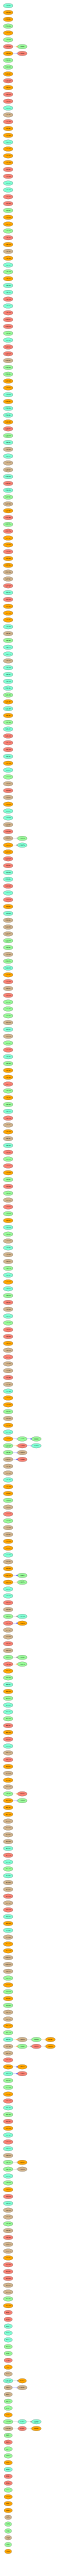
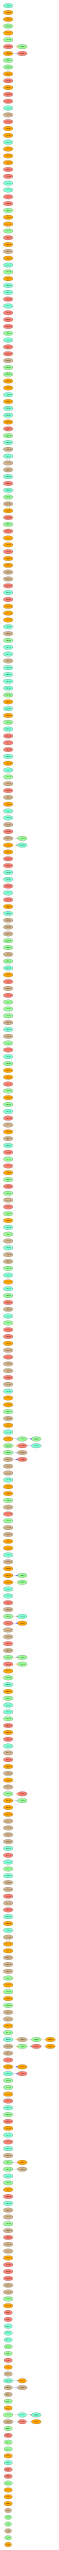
  digraph {
    fontname="Courier Prime"
    k=96
    rankdir=LR
    node [fillcolor=orange fontname="Courier Prime" l=802 style=filled]
    edge [arrowhead=dot color=gray40 d=-95 e=0.0 fontname="Courier Prime" n=17]
    "27+" [l=717]
    "27-" [fillcolor=palegreen l=717]
    "92+" [fillcolor=tan l=32333]
    "92-" [fillcolor=palegreen l=32333]
    "97+" [fillcolor=palegreen l=13943]
    "97-" [fillcolor=tan l=13943]
    "122+"
    "122-"
    "151+" [l=10258]
    "151-" [fillcolor=palegreen l=10258]
    "228+" [fillcolor=salmon l=677]
    "228-" [fillcolor=salmon l=677]
    "246+" [fillcolor=aquamarine l=1877]
    "246-" [l=1877]
    "267+" [fillcolor=palegreen l=3141]
    "267-" [fillcolor=palegreen l=3141]
    "283+" [fillcolor=salmon l=882]
    "283-" [fillcolor=palegreen l=882]
    "507+" [fillcolor=salmon l=2024]
    "5236-" [l=16743]
    "507-" [fillcolor=aquamarine l=2024]
    "5298-" [fillcolor=aquamarine l=19182]
    "638+" [l=888]
    "638-" [fillcolor=palegreen l=888]
-   "647+" [fillcolor=palegreen l=552]
    "647-" [fillcolor=tan l=552]
    "705+" [fillcolor=tan l=749]
    "5252-" [fillcolor=tan l=2026]
    "705-" [l=749]
    "730+" [fillcolor=tan l=2644]
    "730-" [l=2644]
    "774+" [fillcolor=salmon l=862]
    "774-" [fillcolor=palegreen l=862]
    "821+" [fillcolor=palegreen l=724]
    "821-" [fillcolor=aquamarine l=724]
    "840+" [fillcolor=aquamarine l=689]
    "840-" [fillcolor=aquamarine l=689]
    "936+" [fillcolor=salmon l=677]
    "936-" [fillcolor=salmon l=677]
    "1013+" [l=932]
    "1013-" [fillcolor=palegreen l=932]
    "1021+" [fillcolor=tan l=3066]
    "1021-" [fillcolor=tan l=3066]
    "1033+" [fillcolor=salmon l=807]
    "1033-" [fillcolor=salmon l=807]
    "1079+" [fillcolor=salmon l=829]
    "1079-" [l=829]
    "1147+" [fillcolor=tan l=584]
    "1147-" [fillcolor=tan l=584]
    "1169+" [fillcolor=salmon l=590]
    "1169-" [fillcolor=tan l=590]
    "1208+" [fillcolor=palegreen l=923]
    "1208-" [fillcolor=tan l=923]
    "1282+" [fillcolor=tan l=4582]
    "1282-" [fillcolor=aquamarine l=4582]
    "1335+" [fillcolor=salmon l=571]
    "1335-" [l=571]
    "1390+" [fillcolor=palegreen l=667]
    "1390-" [fillcolor=aquamarine l=667]
    "1403+" [fillcolor=palegreen l=772]
    "5203+" [fillcolor=tan l=3904]
    "1403-" [l=772]
    "1421+" [fillcolor=tan l=518]
    "1421-" [fillcolor=aquamarine l=518]
    "1476+" [fillcolor=salmon l=735]
    "1476-" [fillcolor=aquamarine l=735]
    "1503+" [l=521]
    "1503-" [fillcolor=salmon l=521]
    "1653+" [fillcolor=palegreen l=1270]
    "1653-" [fillcolor=aquamarine l=1270]
    "1766+" [fillcolor=salmon l=657]
    "1766-" [l=657]
    "1771+" [fillcolor=palegreen l=504]
    "1771-" [fillcolor=palegreen l=504]
    "1821+" [fillcolor=aquamarine l=596]
    "5280-" [fillcolor=salmon l=2189]
    "1821-" [l=596]
    "1862+" [fillcolor=salmon l=550]
    "1862-" [fillcolor=tan l=550]
    "1892+" [l=505]
    "1892-" [fillcolor=aquamarine l=505]
    "5201+" [fillcolor=tan l=3251]
    "5244+" [fillcolor=palegreen l=2132]
    "2051+" [fillcolor=palegreen l=536]
    "2051-" [l=536]
    "2101+" [fillcolor=tan l=929]
    "2101-" [fillcolor=tan l=929]
    "2133+" [fillcolor=palegreen l=618]
    "2133-" [l=618]
    "2242+" [fillcolor=palegreen l=833]
    "2242-" [l=833]
    "2281+" [fillcolor=palegreen l=885]
    "2281-" [fillcolor=tan l=885]
    "2397+" [fillcolor=tan l=512]
    "2397-" [fillcolor=tan l=512]
    "2511+" [l=663]
    "2511-" [l=663]
    "2736+" [fillcolor=tan l=605]
    "2736-" [fillcolor=aquamarine l=605]
    "3060+" [l=708]
    "3060-" [fillcolor=aquamarine l=708]
    "4472+" [fillcolor=salmon l=842]
    "4472-" [fillcolor=tan l=842]
    "4523+" [fillcolor=salmon l=912]
    "4523-" [fillcolor=tan l=912]
    "4549+" [fillcolor=tan l=988]
    "4549-" [fillcolor=aquamarine l=988]
    "4556+" [fillcolor=palegreen l=758]
    "4556-" [fillcolor=aquamarine l=758]
    "4577+" [fillcolor=salmon l=537]
    "4577-" [fillcolor=aquamarine l=537]
    "4594+" [fillcolor=tan l=933]
    "4594-" [fillcolor=tan l=933]
    "4644+" [fillcolor=tan l=629]
    "4644-" [fillcolor=tan l=629]
    "4652+" [l=572]
    "4652-" [l=572]
    "4673+" [l=669]
    "5200+" [fillcolor=palegreen l=6152]
    "4673-" [fillcolor=salmon l=669]
    "4724+" [fillcolor=tan l=693]
    "4724-" [l=693]
    "4731+" [fillcolor=tan l=929]
    "4731-" [l=929]
    "4765+" [fillcolor=salmon l=814]
    "4765-" [fillcolor=tan l=814]
    "4783+" [fillcolor=aquamarine l=767]
    "4783-" [fillcolor=salmon l=767]
    "4804+" [l=706]
    "4804-" [fillcolor=salmon l=706]
    "4823+" [fillcolor=palegreen l=534]
    "4823-" [fillcolor=aquamarine l=534]
    "4842+" [fillcolor=aquamarine]
    "4842-" [fillcolor=palegreen]
    "4984+" [l=23166]
    "4984-" [fillcolor=aquamarine l=23166]
    "4998+" [fillcolor=palegreen l=4541]
    "4998-" [l=4541]
    "5027+" [fillcolor=palegreen l=94838]
    "5027-" [fillcolor=palegreen l=94838]
    "5306-" [fillcolor=palegreen l=166542]
    "5058+" [fillcolor=tan l=593]
    "5244-" [fillcolor=palegreen l=2132]
    "5201-" [fillcolor=salmon l=3251]
    "5058-" [l=593]
    "5067+" [fillcolor=tan l=67950]
    "5067-" [fillcolor=salmon l=67950]
    "5076+" [fillcolor=tan l=673]
    "5076-" [fillcolor=tan l=673]
    "5081+" [l=900]
    "5081-" [fillcolor=palegreen l=900]
    "5175+" [fillcolor=aquamarine l=11438]
    "5082+" [fillcolor=tan l=504]
    "5082-" [fillcolor=salmon l=504]
    "5083+" [fillcolor=aquamarine l=910]
    "5083-" [fillcolor=aquamarine l=910]
    "5085+" [l=2120]
    "5257-" [fillcolor=palegreen l=130069]
    "5085-" [fillcolor=palegreen l=2120]
    "5089+" [l=659]
    "5089-" [fillcolor=tan l=659]
    "5110+" [fillcolor=aquamarine]
    "5110-"
    "5113+" [l=729]
    "5113-" [fillcolor=tan l=729]
    "5123+" [fillcolor=tan l=576]
    "5123-" [fillcolor=palegreen l=576]
    "5131+" [fillcolor=salmon l=638]
    "5131-" [fillcolor=tan l=638]
    "5140+" [fillcolor=palegreen l=512]
    "5140-" [l=512]
    "5153+" [l=748]
    "5153-" [fillcolor=aquamarine l=748]
    "5158+" [fillcolor=tan l=910]
    "5158-" [fillcolor=tan l=910]
    "5168+" [fillcolor=salmon l=2118]
    "5168-" [fillcolor=palegreen l=2118]
    "5325+" [fillcolor=tan l=5168]
    "5169+" [fillcolor=salmon l=2630]
    "5172-" [fillcolor=aquamarine l=3180]
    "5169-" [fillcolor=palegreen l=2630]
    "5222-" [fillcolor=palegreen l=6527]
    "5170+" [fillcolor=aquamarine l=2805]
    "5170-" [l=2805]
    "5171+" [fillcolor=tan l=18413]
    "5171-" [fillcolor=palegreen l=18413]
    "5172+" [l=3180]
    "5173+" [l=40749]
    "5173-" [l=40749]
    "5174+" [fillcolor=aquamarine l=2601]
    "5174-" [fillcolor=tan l=2601]
    "5175-" [fillcolor=salmon l=11438]
    "5178+" [fillcolor=salmon l=2385]
    "5178-" [fillcolor=tan l=2385]
    "5179+" [fillcolor=tan l=35748]
    "5179-" [fillcolor=salmon l=35748]
    "5181+" [fillcolor=tan l=5960]
    "5181-" [l=5960]
    "5182+" [fillcolor=salmon l=32215]
    "5182-" [fillcolor=salmon l=32215]
    "5183+" [fillcolor=palegreen l=3392]
    "5183-" [fillcolor=aquamarine l=3392]
    "5184+" [fillcolor=tan l=3241]
    "5184-" [fillcolor=salmon l=3241]
    "5185+" [fillcolor=palegreen l=9750]
    "5185-" [fillcolor=aquamarine l=9750]
    "5186+" [l=203024]
    "5186-" [fillcolor=aquamarine l=203024]
    "5187+" [fillcolor=palegreen l=3426]
    "5187-" [fillcolor=tan l=3426]
    "5189+" [fillcolor=tan l=4422]
    "5189-" [fillcolor=aquamarine l=4422]
    "5190+" [fillcolor=tan l=1320]
    "5190-" [fillcolor=palegreen l=1320]
    "5191+" [fillcolor=aquamarine l=9136]
    "5191-" [l=9136]
    "5192+" [fillcolor=palegreen l=37953]
    "5192-" [fillcolor=salmon l=37953]
    "5193+" [fillcolor=tan l=12124]
    "5193-" [fillcolor=palegreen l=12124]
    "5194+" [fillcolor=salmon l=2486]
    "5194-" [fillcolor=palegreen l=2486]
    "5196+" [l=1263]
    "5196-" [fillcolor=salmon l=1263]
    "5199+" [fillcolor=palegreen l=51474]
    "5199-" [fillcolor=salmon l=51474]
    "5200-" [fillcolor=palegreen l=6152]
    "5202+" [fillcolor=aquamarine l=2985]
    "5202-" [fillcolor=tan l=2985]
    "5203-" [fillcolor=palegreen l=3904]
    "5204+" [l=1438]
    "5204-" [fillcolor=tan l=1438]
    "5205+" [fillcolor=salmon l=52605]
    "5205-" [fillcolor=aquamarine l=52605]
    "5206+" [fillcolor=palegreen l=60853]
    "5206-" [l=60853]
    "5207+" [fillcolor=palegreen l=39899]
    "5207-" [fillcolor=salmon l=39899]
    "5208+" [l=3561]
    "5208-" [l=3561]
    "5209+" [fillcolor=palegreen l=4198]
    "5209-" [fillcolor=aquamarine l=4198]
    "5212+" [fillcolor=salmon l=3829]
    "5212-" [fillcolor=palegreen l=3829]
    "5215+" [fillcolor=tan l=4903]
    "5215-" [fillcolor=aquamarine l=4903]
    "5217+" [fillcolor=tan l=30785]
    "5217-" [fillcolor=palegreen l=30785]
    "5218+" [fillcolor=palegreen l=6463]
    "5218-" [fillcolor=palegreen l=6463]
    "5221+" [fillcolor=salmon l=2374]
    "5221-" [fillcolor=tan l=2374]
    "5222+" [fillcolor=palegreen l=6527]
    "5224+" [fillcolor=salmon l=5268]
    "5224-" [l=5268]
    "5225+" [fillcolor=aquamarine l=19394]
    "5225-" [fillcolor=palegreen l=19394]
    "5226+" [fillcolor=tan l=48805]
    "5226-" [fillcolor=palegreen l=48805]
    "5227+" [fillcolor=palegreen l=32531]
    "5227-" [fillcolor=tan l=32531]
    "5229+" [fillcolor=tan l=4293]
    "5229-" [fillcolor=tan l=4293]
    "5230+" [fillcolor=aquamarine l=4901]
    "5230-" [l=4901]
    "5231+" [fillcolor=salmon l=1725]
    "5231-" [fillcolor=aquamarine l=1725]
    "5232+" [fillcolor=salmon l=10411]
    "5232-" [fillcolor=aquamarine l=10411]
    "5234+" [fillcolor=aquamarine l=2447]
    "5234-" [fillcolor=salmon l=2447]
    "5235+" [fillcolor=salmon l=1650]
    "5235-" [l=1650]
    "5236+" [fillcolor=palegreen l=16743]
    "5237+" [fillcolor=aquamarine l=26095]
    "5237-" [fillcolor=tan l=26095]
    "5315+" [fillcolor=palegreen l=5454]
    "5239+" [fillcolor=salmon l=175572]
    "5239-" [fillcolor=tan l=175572]
    "5240+" [fillcolor=aquamarine l=1430]
    "5240-" [fillcolor=aquamarine l=1430]
    "5242+" [l=1421]
    "5242-" [fillcolor=tan l=1421]
    "5243+" [fillcolor=salmon l=69294]
    "5243-" [fillcolor=tan l=69294]
    "5245+" [fillcolor=palegreen l=2381]
    "5245-" [fillcolor=aquamarine l=2381]
    "5250+" [l=1860]
    "5250-" [fillcolor=aquamarine l=1860]
    "5251+" [fillcolor=salmon l=2861]
    "5251-" [fillcolor=salmon l=2861]
    n292 [fillcolor=aquamarine l=2026 label="5352+"]
    "5255+" [fillcolor=salmon l=3436]
    "5255-" [fillcolor=aquamarine l=3436]
    "5256+" [fillcolor=palegreen l=1923]
    "5256-" [l=1923]
    "5257+" [l=130069]
    "5258+" [fillcolor=aquamarine l=2542]
    "5258-" [l=2542]
    "5259+" [fillcolor=palegreen l=152885]
    "5259-" [fillcolor=aquamarine l=152885]
    "5262+" [fillcolor=aquamarine l=37791]
    "5262-" [fillcolor=aquamarine l=37791]
    "5263+" [fillcolor=aquamarine l=61872]
    "5263-" [fillcolor=tan l=61872]
    "5267+" [fillcolor=aquamarine l=38675]
    "5267-" [fillcolor=aquamarine l=38675]
    "5268+" [fillcolor=palegreen l=126936]
    "5268-" [fillcolor=tan l=126936]
    "5269+" [fillcolor=aquamarine l=48419]
    "5269-" [l=48419]
    "5270+" [l=281085]
    "5270-" [l=281085]
    "5271+" [fillcolor=salmon l=8923]
    "5271-" [fillcolor=aquamarine l=8923]
    "5272+" [fillcolor=salmon l=78222]
    "5272-" [fillcolor=tan l=78222]
    "5273+" [fillcolor=tan l=41900]
    "5273-" [l=41900]
    "5274+" [l=5281]
    "5274-" [fillcolor=salmon l=5281]
    "5276+" [l=24604]
    "5276-" [l=24604]
    "5277+" [fillcolor=salmon l=51725]
    "5277-" [fillcolor=palegreen l=51725]
    "5278+" [fillcolor=salmon l=4415]
    "5278-" [l=4415]
    "5279+" [fillcolor=tan l=139635]
    "5279-" [fillcolor=palegreen l=139635]
    "5280+" [l=2189]
    "5282+" [fillcolor=aquamarine l=7338]
    "5282-" [fillcolor=salmon l=7338]
    "5283+" [fillcolor=aquamarine l=10977]
    "5283-" [fillcolor=tan l=10977]
    "5284+" [fillcolor=tan l=8726]
    "5284-" [fillcolor=aquamarine l=8726]
    "5286+" [fillcolor=tan l=153068]
    "5286-" [fillcolor=aquamarine l=153068]
    "5287+" [fillcolor=palegreen l=10320]
    "5287-" [fillcolor=salmon l=10320]
    "5288+" [l=3172]
    "5288-" [fillcolor=aquamarine l=3172]
    "5289+" [fillcolor=aquamarine l=3351]
    "5289-" [l=3351]
    "5290+" [fillcolor=aquamarine l=18188]
    "5290-" [l=18188]
    "5292+" [l=2231]
    "5292-" [fillcolor=palegreen l=2231]
    "5293+" [fillcolor=palegreen l=249777]
    "5293-" [fillcolor=tan l=249777]
    "5295+" [fillcolor=salmon l=3406]
    "5295-" [fillcolor=salmon l=3406]
    "5296+" [fillcolor=aquamarine l=4172]
    "5296-" [fillcolor=palegreen l=4172]
    "5297+" [fillcolor=salmon l=3978]
    "5297-" [fillcolor=salmon l=3978]
    "5298+" [fillcolor=tan l=19182]
    "5300+" [fillcolor=salmon l=2867]
    "5300-" [fillcolor=aquamarine l=2867]
    "5301+" [fillcolor=salmon l=4044]
    "5301-" [fillcolor=aquamarine l=4044]
    "5302+" [fillcolor=aquamarine l=4046]
    "5302-" [l=4046]
    "5303+" [fillcolor=palegreen l=23930]
    "5303-" [fillcolor=aquamarine l=23930]
    "5304+" [l=182704]
    "5304-" [fillcolor=tan l=182704]
    "5306+" [fillcolor=salmon l=166542]
    "5307+" [l=3895]
    "5307-" [fillcolor=salmon l=3895]
    "5309+" [fillcolor=palegreen l=5886]
    "5309-" [l=5886]
    "5310+" [l=26864]
    "5310-" [fillcolor=palegreen l=26864]
    "5312+" [fillcolor=salmon l=12031]
    "5312-" [fillcolor=salmon l=12031]
    "5313+" [fillcolor=aquamarine l=2317]
    "5313-" [fillcolor=aquamarine l=2317]
    "5314+" [fillcolor=salmon l=2139]
    "5314-" [fillcolor=salmon l=2139]
    "5315-" [l=5454]
    "5316+" [l=2408]
    "5316-" [l=2408]
    "5317+" [l=12787]
    "5317-" [fillcolor=aquamarine l=12787]
    "5318+" [l=3011]
    "5318-" [l=3011]
    "5319+" [fillcolor=salmon l=1637]
    "5319-" [fillcolor=tan l=1637]
    "5320+" [fillcolor=aquamarine l=42092]
    "5320-" [fillcolor=salmon l=42092]
    "5321+" [fillcolor=salmon l=2593]
    "5321-" [l=2593]
    "5322+" [fillcolor=salmon l=5023]
    "5322-" [l=5023]
    "5323+" [fillcolor=palegreen l=3896]
    "5323-" [fillcolor=palegreen l=3896]
    "5324+" [l=21373]
    "5333-" [fillcolor=salmon l=23596]
    "5324-" [fillcolor=palegreen l=21373]
    "5325-" [fillcolor=tan l=5168]
    "5330+" [fillcolor=palegreen l=1772]
    "5330-" [l=1772]
    "5332+" [fillcolor=palegreen l=13752]
    "5332-" [l=13752]
    "5333+" [fillcolor=salmon l=23596]
    "5334+" [l=183398]
    "5334-" [fillcolor=aquamarine l=183398]
    "507+" -> "5236-" [arrowhead=odot d=-206 e=25.8 n=30]
    "507-" -> "5298-" [d=-101 e=26.7 n=28]
    "705+" -> "5252-" [arrowhead=odot color=blue d=-168 e=25.0 n=32]
    "1403+" -> "5203+" [arrowhead=odot n=18]
    "1821+" -> "5280-" [color=blue n=16]
    "1892-" -> "5201+" [color=darkorange]
    "5201+" -> "5244+" [arrowhead=odot d=-2093 e=44.6 n=10]
    "5244+" -> "5058-" [arrowhead=odot color=darkorange n=38]
    "4673+" -> "5200+" [arrowhead=odot color=blue n=15]
    "5027-" -> "5306-" [d=-182 e=25.4 n=31]
    "5058+" -> "5244-" [color=darkorange n=38]
    "5244-" -> "5201-" [d=-2093 e=44.6 n=10]
    "5201-" -> "1892+" [arrowhead=odot]
    "5081-" -> "5175+"
    "5085+" -> "5257-" [arrowhead=odot color=darkorange n=25]
    "5168-" -> "5325+" [arrowhead=odot color=blue d=-80 n=24]
    "5169+" -> "5172-" [arrowhead=odot color=blue n=26]
    "5169-" -> "5222-" [color=blue n=15]
    "5172+" -> "5169-" [arrowhead=odot color=blue n=26]
    "5175-" -> "5081+" [color=blue]
    "5200-" -> "4673-" [color=darkorange n=15]
    "5203-" -> "1403-" [arrowhead=odot n=18]
    "5222+" -> "5169+" [color=darkorange n=15]
    "5236+" -> "507-" [arrowhead=odot d=-206 e=25.8 n=30]
    "5237-" -> "5315+" [arrowhead=odot n=27]
    n292 -> "705-" [d=-168 e=25.0 n=32]
    "5257+" -> "5085-" [color=blue n=25]
    "5280+" -> "1821-" [color=blue n=16]
    "5298+" -> "507+" [arrowhead=odot d=-101 e=26.7 n=28]
    "5306+" -> "5027+" [color=darkorange d=-182 e=25.4 n=31]
    "5315-" -> "5237+" [n=27]
    "5324+" -> "5333-" [arrowhead=odot color=blue d=-20928 e=18.2 n=60]
    "5325-" -> "5168+" [color=blue d=-80 n=24]
    "5333+" -> "5324-" [color=darkorange d=-20928 e=18.2 n=60]
  }
